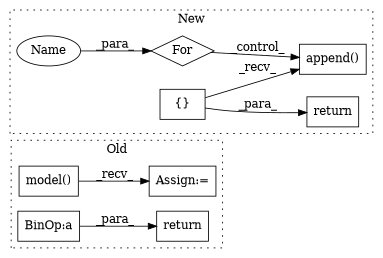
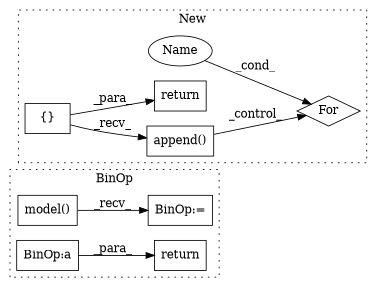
  digraph {
    rankdir=LR
    node [a=75 l=3 shape=box]
    n1 [l="11,1" label="model()" s="8273,8294"]
-   n2 [a=68 label="Assign:=" s=8270]
+   n2 [a=68 label="BinOp:=" s=8270]
    n3 [a=82 label="BinOp:a" s=8931]
    n4 [a=93 l=7 label=return s=8903]
    n5 [a=107 l="4,14" label=For s="8306,8340" shape=diamond]
    n6 [a=87 l=1 label=Name s=8315 shape=ellipse]
    n7 [l="22,1" label="append()" s="8458,8556"]
    n8 [a=59 l="2,1" label="{}" s="8295,8295"]
    n9 [a=93 l=7 label=return s=9243]
    subgraph cluster_1 {
-     label=Old
+     label=BinOp
      style=dotted
      n1
      n2
      n3
      n4
    }
    subgraph cluster_2 {
      label=New
      style=dotted
      n5
      n6
      n7
      n8
      n9
    }
    n1 -> n2 [label=_recv_]
    n3 -> n4 [label=_para_]
-   n5 -> n7 [label=_control_]
-   n6 -> n5 [label=_para_]
+   n7 -> n5 [label=_control_]
+   n6 -> n5 [label=_cond_]
    n8 -> n7 [label=_recv_]
    n8 -> n9 [label=_para_]
  }
